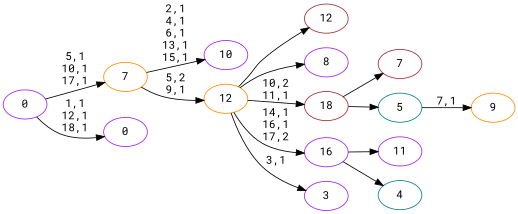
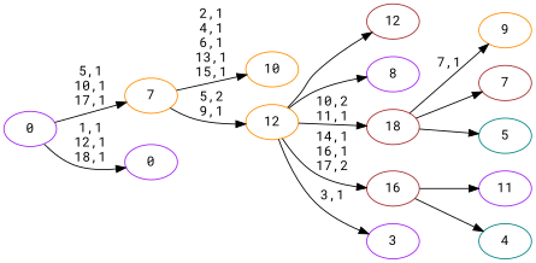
  digraph {
    fontname="Roboto Mono"
    rankdir=LR
    node [color=purple fontname="Roboto Mono"]
    edge [fontname="Roboto Mono"]
    n1 [color=brown label=12]
    n2 [label=11]
-   n3 [label=10]
+   n3 [color=darkorange label=10]
    n4 [color=darkorange label=9]
    n5 [label=8]
    n6 [color=brown label=7]
    n7 [color=teal label=5]
    18 [color=brown]
    n9 [color=teal label=4]
-   16
+   16 [color=brown]
    n11 [label=3]
    12 [color=darkorange]
    7 [color=darkorange]
    n14 [label=0]
    0
-   n7 -> n4 [label="7,1"]
+   18 -> n4 [label="7,1"]
    18 -> n6
    18 -> n7
    16 -> n2
    16 -> n9
    12 -> n1
    12 -> n5
    12 -> 18 [label="10,2\n11,1"]
    12 -> 16 [label="14,1\n16,1\n17,2"]
    12 -> n11 [label="3,1"]
    7 -> n3 [label="2,1\n4,1\n6,1\n13,1\n15,1"]
    7 -> 12 [label="5,2\n9,1"]
    0 -> 7 [label="5,1\n10,1\n17,1"]
    0 -> n14 [label="1,1\n12,1\n18,1"]
  }
